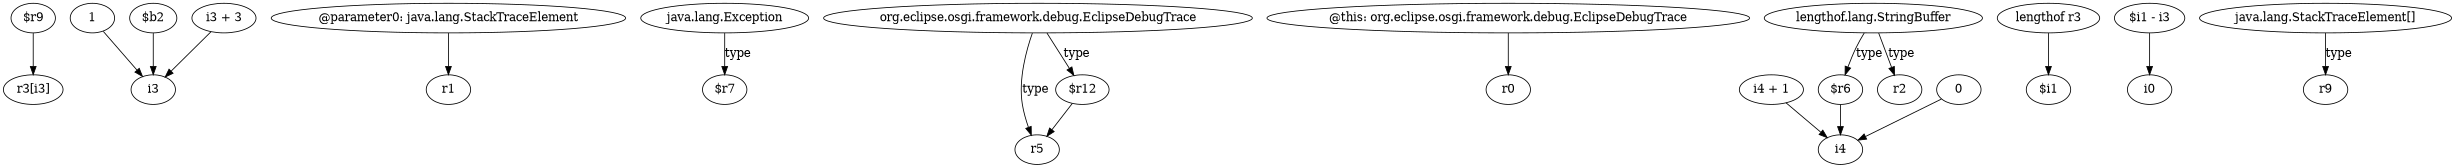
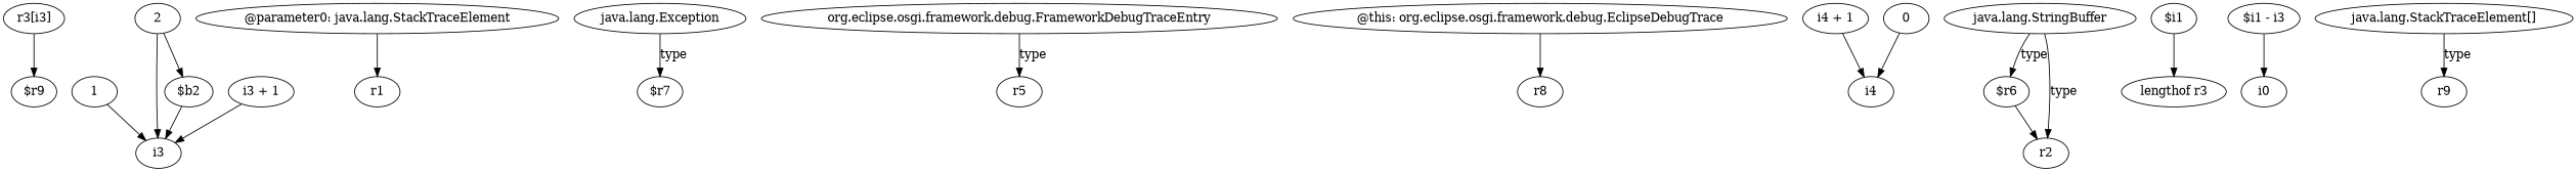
  digraph {
    n1 [label="r3[i3]"]
    n2 [label="$r9"]
    n3 [label=1]
    n4 [label=i3]
    n5 [label="$b2"]
-   n6 [label="i3 + 3"]
+   n6 [label="i3 + 1"]
    n7 [label="@parameter0: java.lang.StackTraceElement"]
    n8 [label=r1]
+   n9 [label=2]
    n10 [label="java.lang.Exception"]
    n11 [label="$r7"]
-   n12 [label="org.eclipse.osgi.framework.debug.EclipseDebugTrace"]
+   n12 [label="org.eclipse.osgi.framework.debug.FrameworkDebugTraceEntry"]
    n13 [label=r5]
-   n14 [label="$r12"]
    n15 [label="@this: org.eclipse.osgi.framework.debug.EclipseDebugTrace"]
-   n16 [label=r0]
+   n16 [label=r8]
    n17 [label="i4 + 1"]
    n18 [label=i4]
    n19 [label="$r6"]
    n20 [label=r2]
-   n21 [label="lengthof.lang.StringBuffer"]
+   n21 [label="java.lang.StringBuffer"]
    n22 [label="lengthof r3"]
    n23 [label="$i1"]
    n24 [label=0]
    n25 [label="$i1 - i3"]
    n26 [label=i0]
    n27 [label="java.lang.StackTraceElement[]"]
    n28 [label=r9]
-   n2 -> n1
+   n1 -> n2
    n3 -> n4
    n5 -> n4
    n6 -> n4
    n7 -> n8
+   n9 -> n4
+   n9 -> n5
    n10 -> n11 [label=type]
    n12 -> n13 [label=type]
-   n12 -> n14 [label=type]
-   n14 -> n13
    n15 -> n16
    n17 -> n18
-   n19 -> n18
+   n19 -> n20
    n21 -> n19 [label=type]
    n21 -> n20 [label=type]
-   n22 -> n23
+   n23 -> n22
    n24 -> n18
    n25 -> n26
    n27 -> n28 [label=type]
  }
